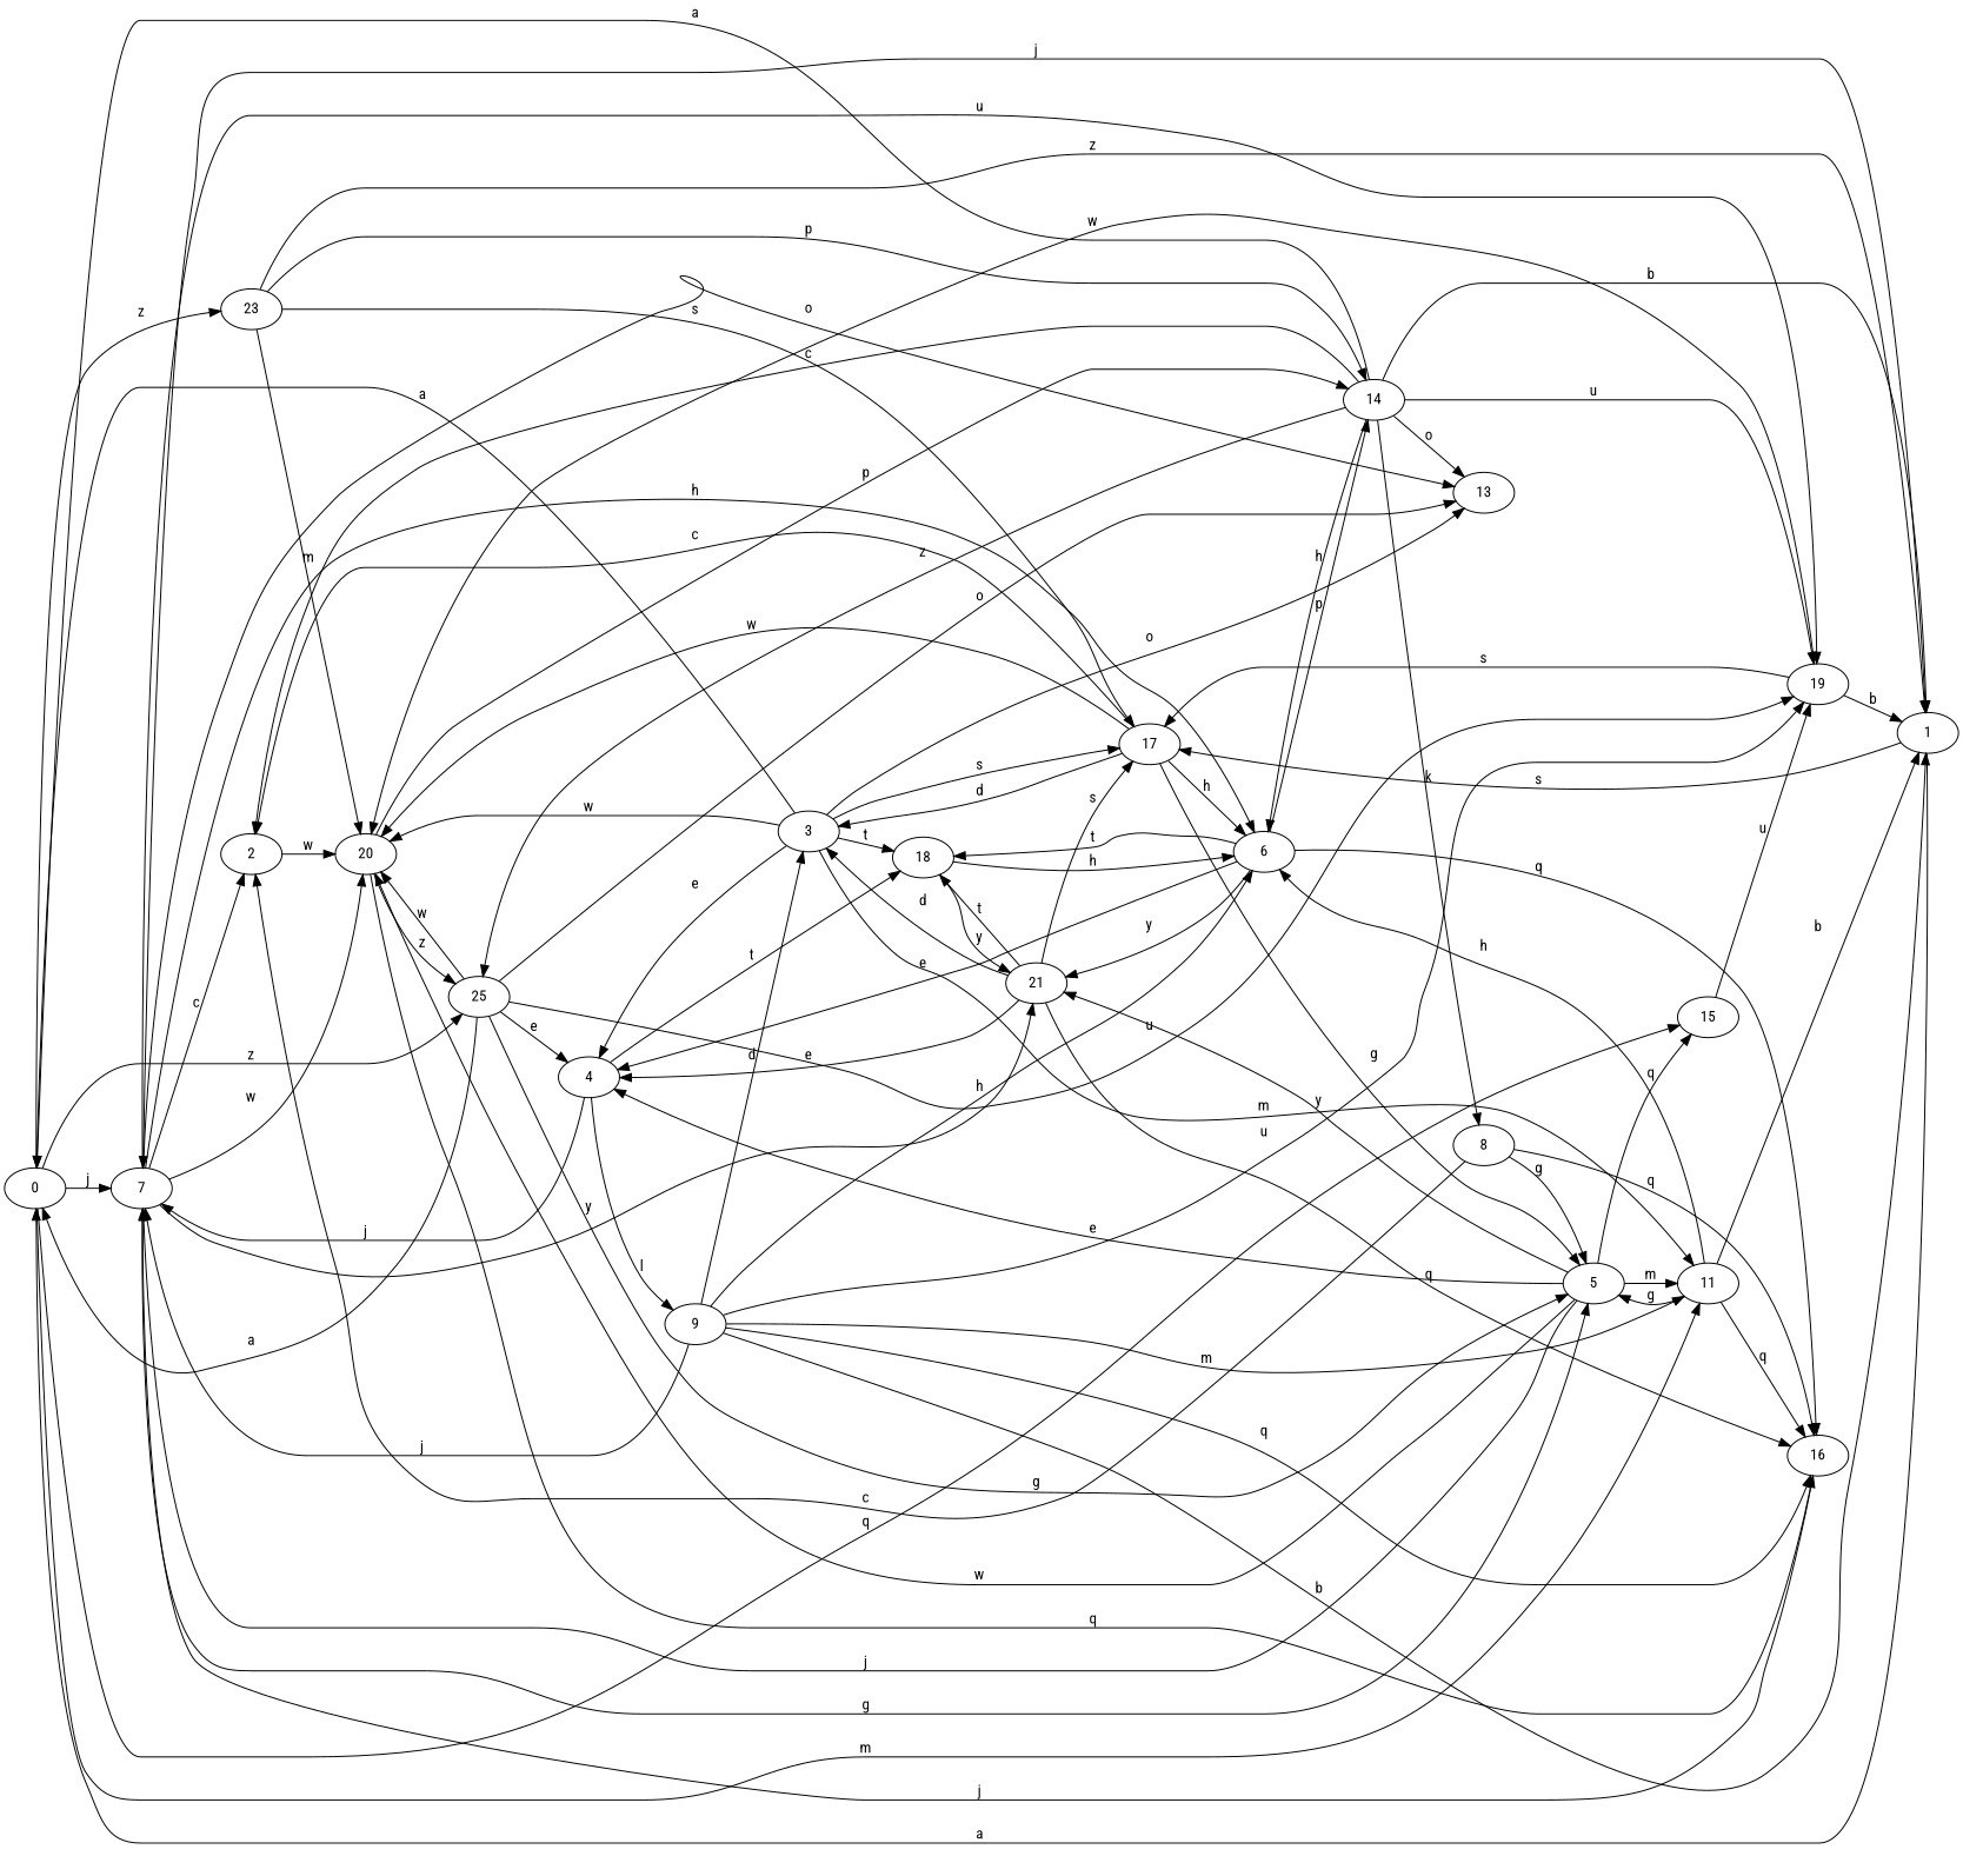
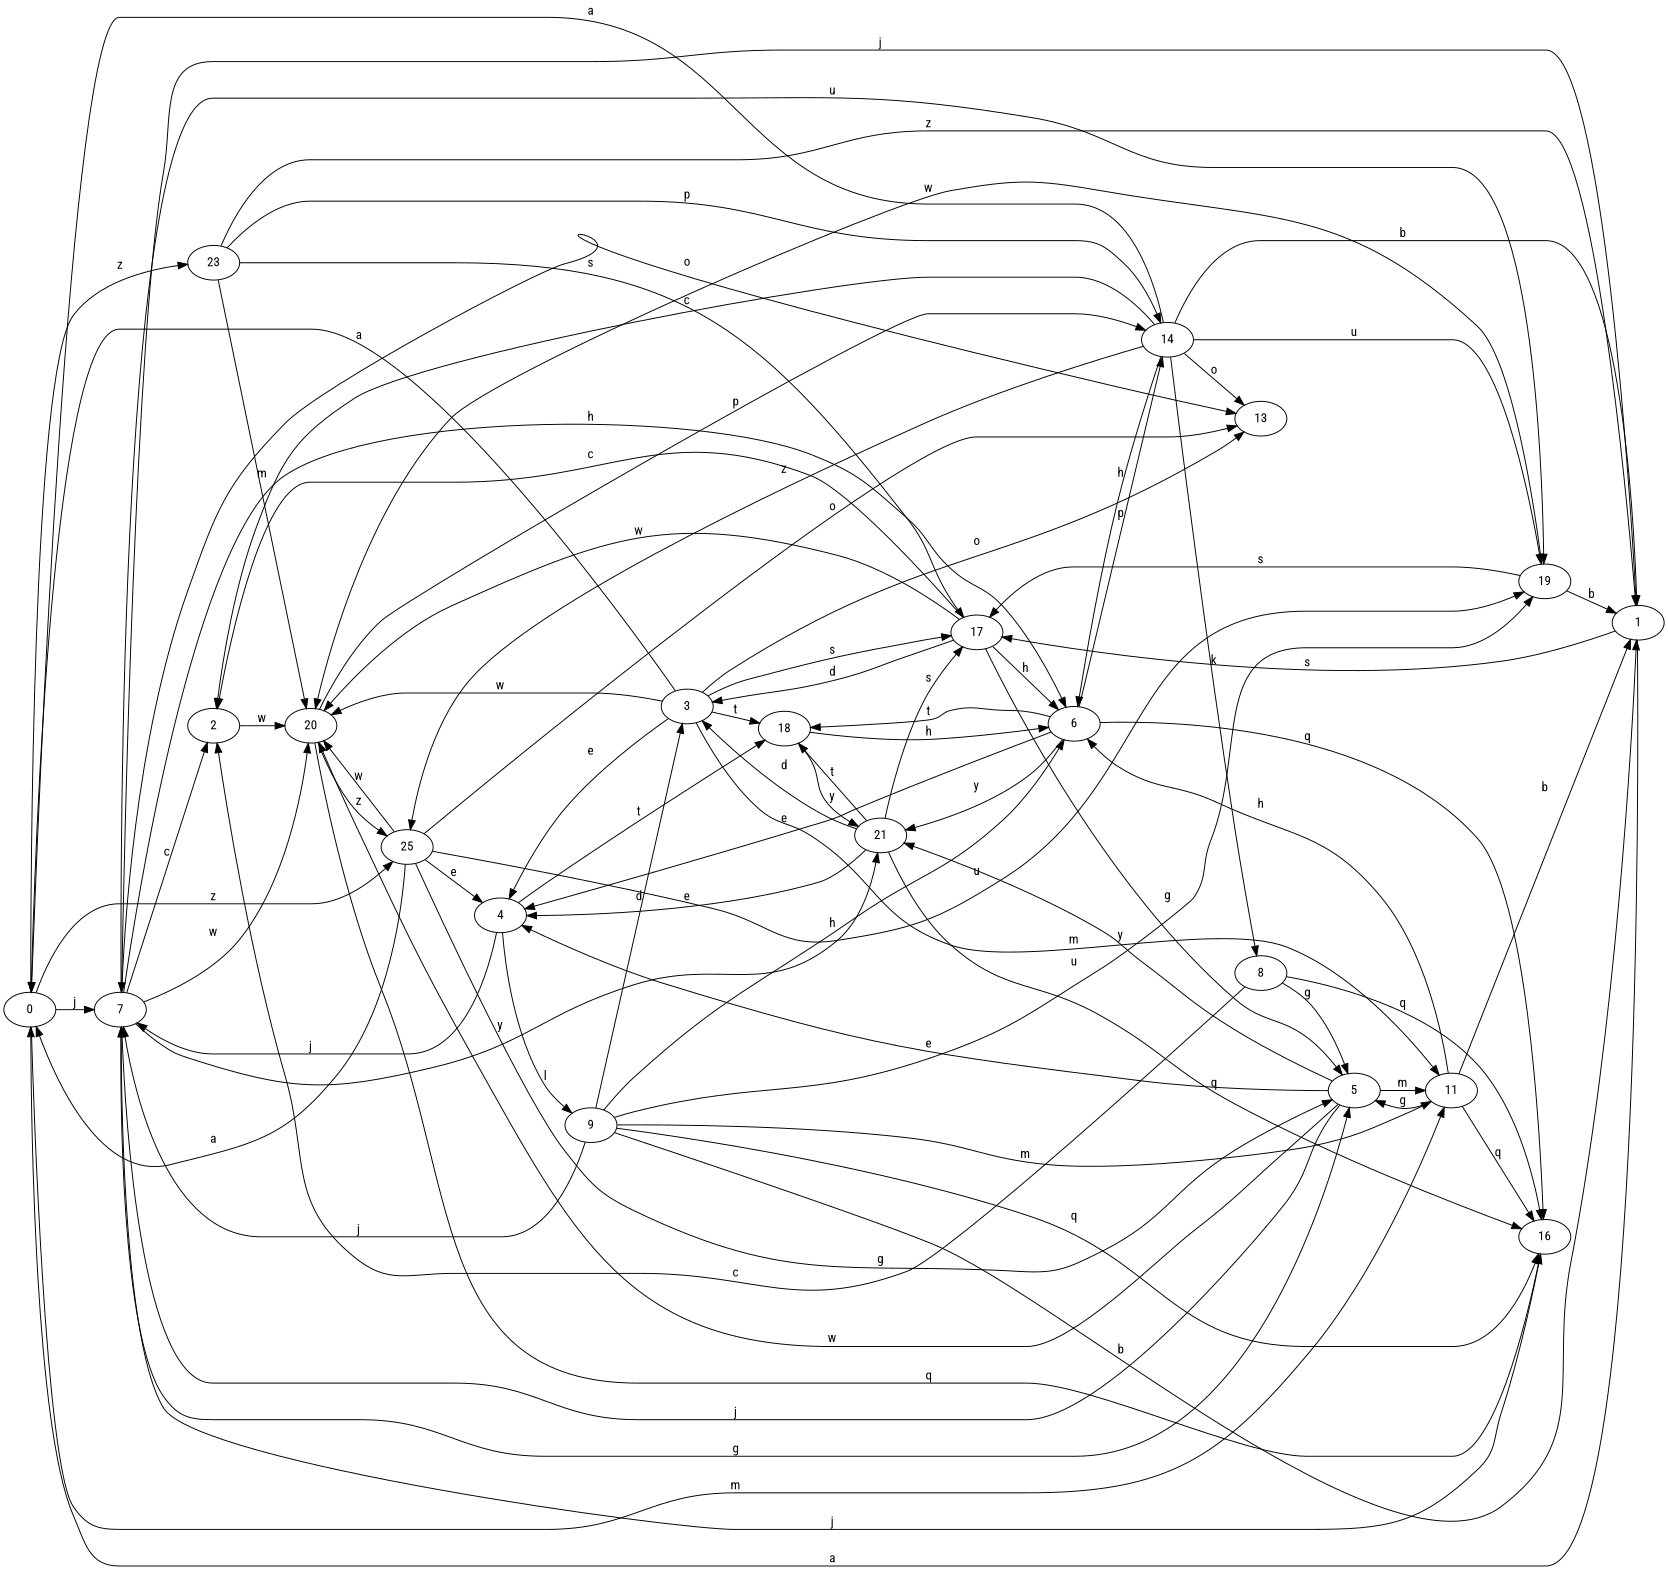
  strict digraph {
    fontname="Roboto Condensed"
    rankdir=LR
    node [fontname="Roboto Condensed"]
    edge [fontname="Roboto Condensed"]
    0
    7
    11
-   15
    23
    25
    2
    20
    13
    5
    21
    6
    19
    1
    16
    17
    14
    4
    3
    18
    9
    8
    0 -> 7 [label=j]
    0 -> 11 [label=m]
-   0 -> 15 [label=q]
    0 -> 23 [label=z]
    0 -> 25 [label=z]
    7 -> 2 [label=c]
    7 -> 20 [label=w]
    7 -> 13 [label=o]
    7 -> 5 [label=g]
    7 -> 21 [label=y]
    7 -> 6 [label=h]
    7 -> 19 [label=u]
    11 -> 5 [label=g]
    11 -> 6 [label=h]
    11 -> 1 [label=b]
    11 -> 16 [label=q]
-   15 -> 19 [label=u]
    23 -> 20 [label=m]
    23 -> 1 [label=z]
    23 -> 17 [label=s]
    23 -> 14 [label=p]
    25 -> 0 [label=a]
    25 -> 20 [label=w]
    25 -> 13 [label=o]
    25 -> 5 [label=g]
    25 -> 19 [label=u]
    25 -> 4 [label=e]
    2 -> 20 [label=w]
    20 -> 25 [label=z]
    20 -> 16 [label=q]
    20 -> 14 [label=p]
    5 -> 7 [label=j]
    5 -> 11 [label=m]
-   5 -> 15 [label=q]
    5 -> 20 [label=w]
    5 -> 21 [label=y]
    5 -> 4 [label=e]
    21 -> 16 [label=q]
    21 -> 17 [label=s]
    21 -> 4 [label=e]
    21 -> 3 [label=d]
    21 -> 18 [label=t]
    6 -> 21 [label=y]
    6 -> 16 [label=q]
    6 -> 14 [label=p]
    6 -> 4 [label=e]
    6 -> 18 [label=t]
    19 -> 20 [label=w]
    19 -> 1 [label=b]
    19 -> 17 [label=s]
    1 -> 0 [label=a]
    1 -> 7 [label=j]
    1 -> 17 [label=s]
    16 -> 7 [label=j]
    17 -> 2 [label=c]
    17 -> 20 [label=w]
    17 -> 5 [label=g]
    17 -> 6 [label=h]
    17 -> 3 [label=d]
    14 -> 0 [label=a]
    14 -> 25 [label=z]
    14 -> 2 [label=c]
    14 -> 13 [label=o]
    14 -> 6 [label=h]
    14 -> 19 [label=u]
    14 -> 1 [label=b]
    14 -> 8 [label=k]
    4 -> 7 [label=j]
    4 -> 18 [label=t]
    4 -> 9 [label=l]
    3 -> 0 [label=a]
    3 -> 11 [label=m]
    3 -> 20 [label=w]
    3 -> 13 [label=o]
    3 -> 17 [label=s]
    3 -> 4 [label=e]
    3 -> 18 [label=t]
    18 -> 21 [label=y]
    18 -> 6 [label=h]
    9 -> 7 [label=j]
    9 -> 11 [label=m]
    9 -> 6 [label=h]
    9 -> 19 [label=u]
    9 -> 1 [label=b]
    9 -> 16 [label=q]
    9 -> 3 [label=d]
    8 -> 2 [label=c]
    8 -> 5 [label=g]
    8 -> 16 [label=q]
  }
